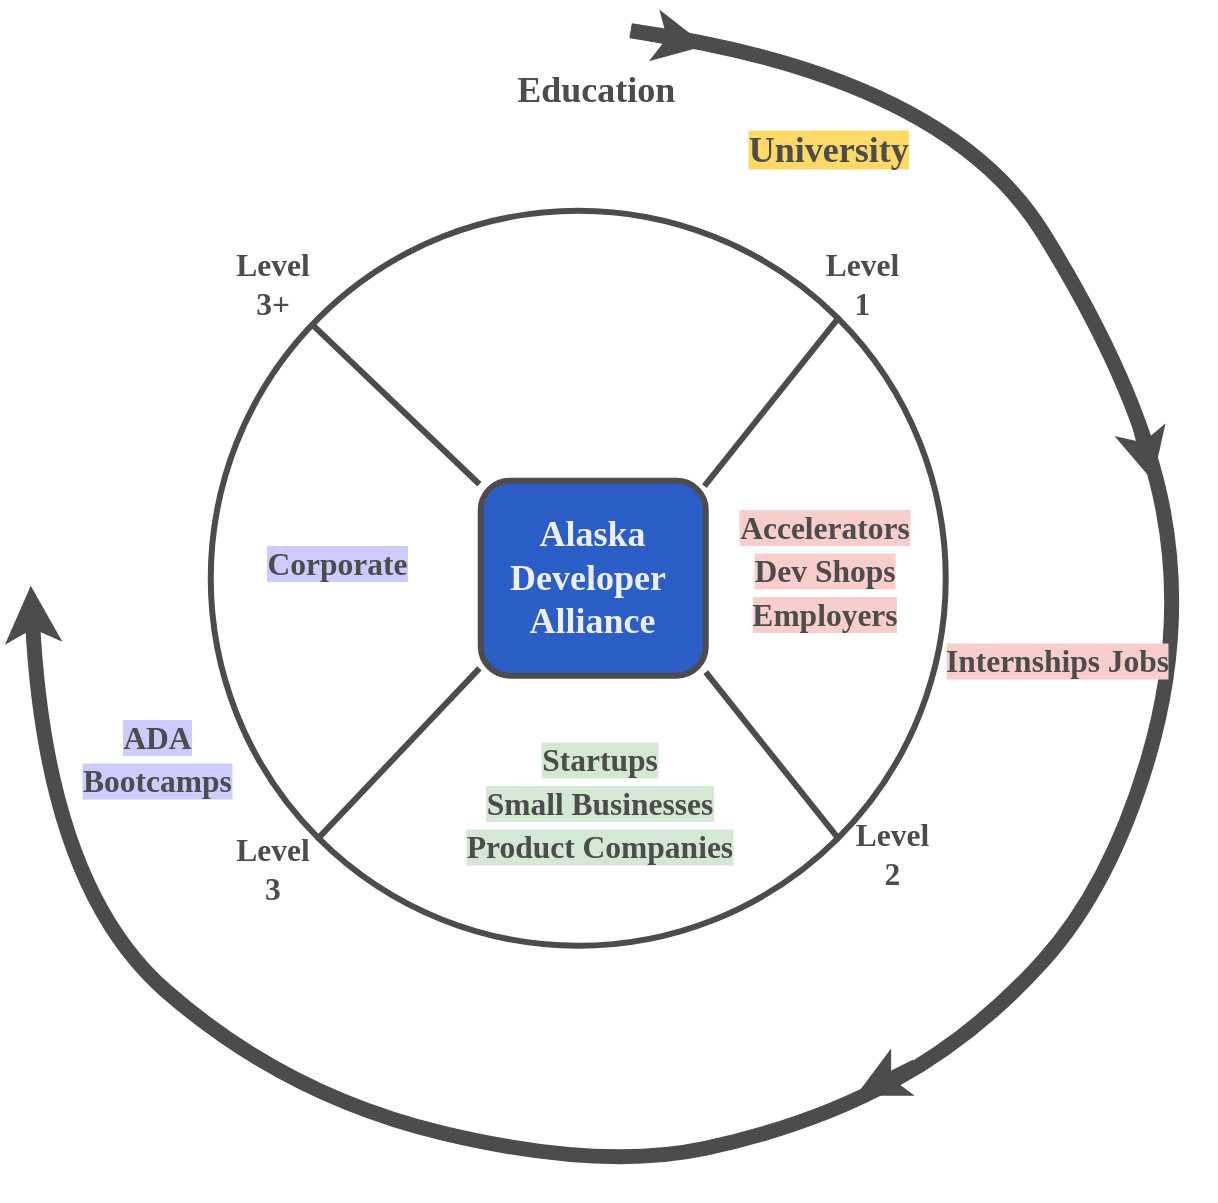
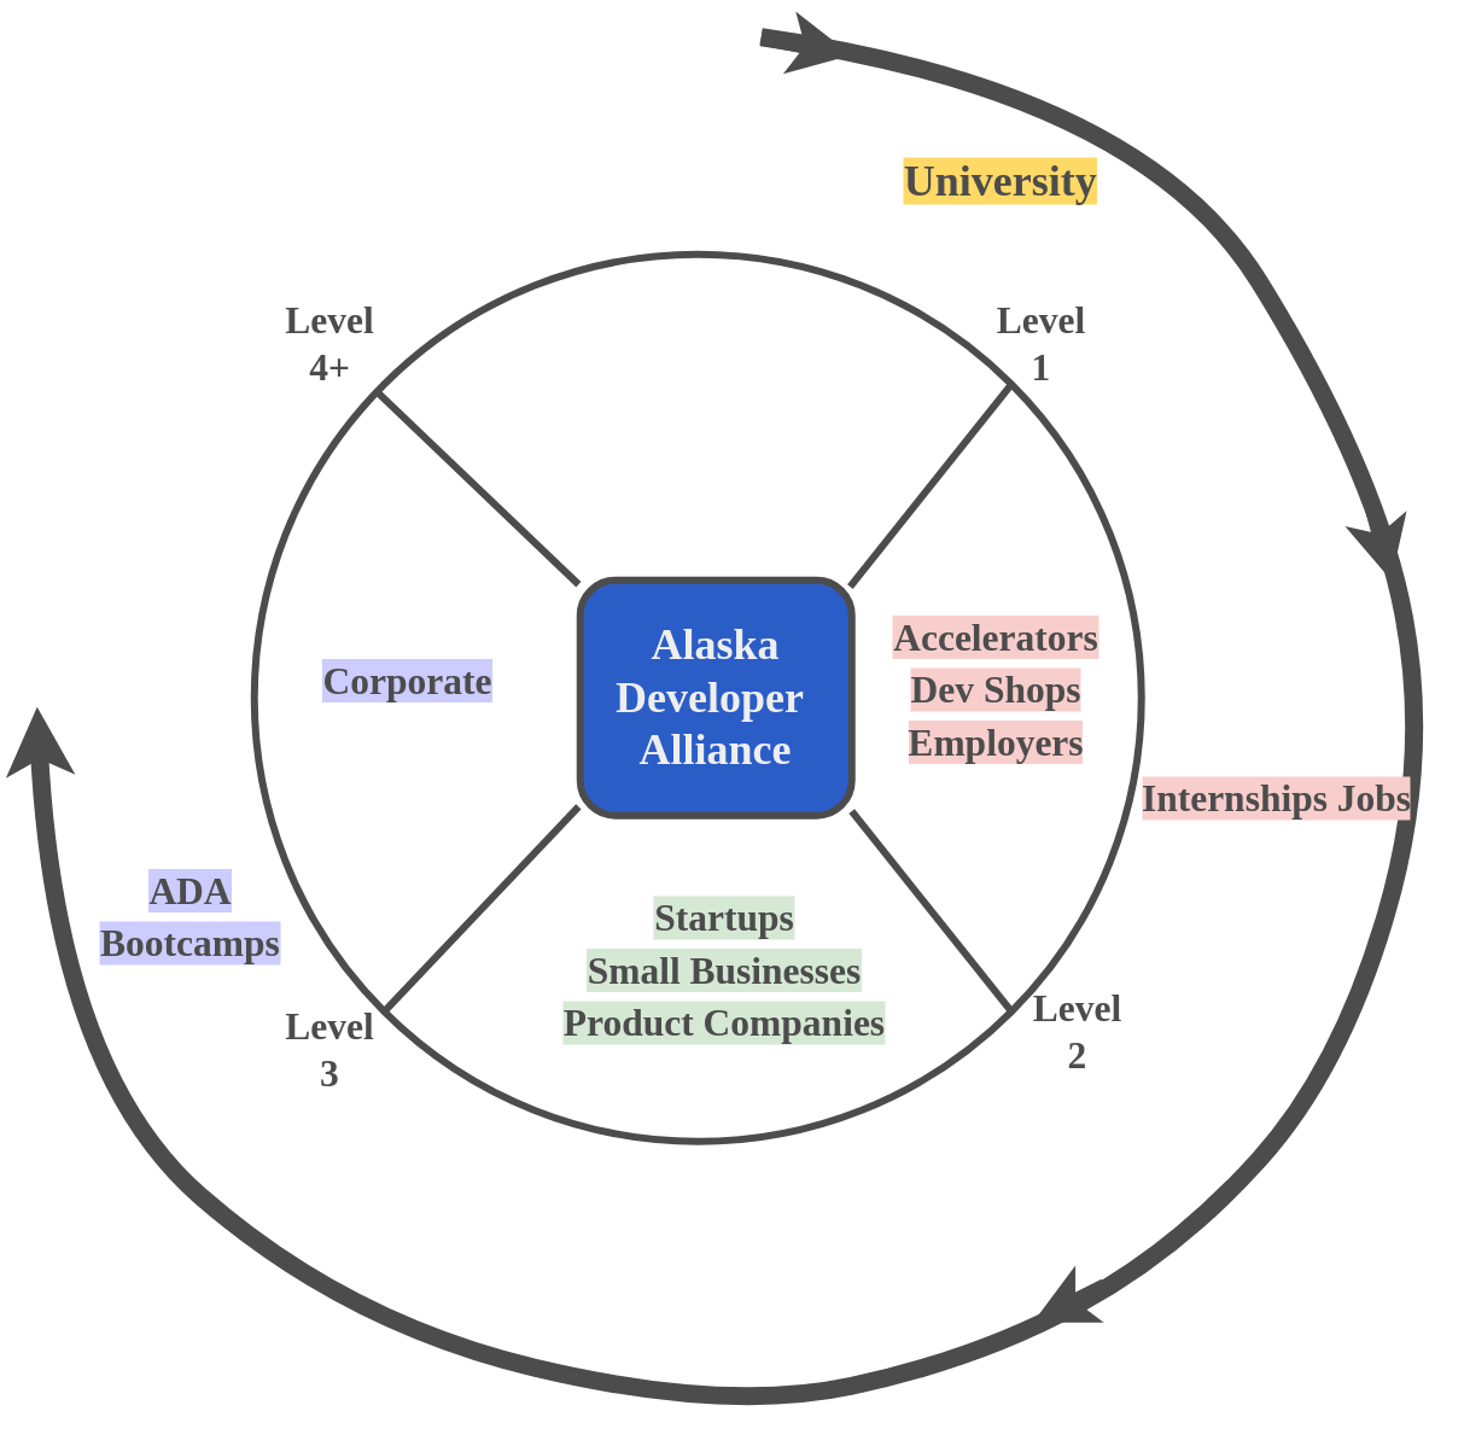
  <mxCell id="0" />
  <mxCell id="1" parent="0" />
  <mxCell id="2" value="" style="ellipse;whiteSpace=wrap;html=1;aspect=fixed;strokeWidth=4;strokeColor=#4c4c4c;" vertex="1" parent="1"><mxGeometry x="140" y="140" width="490" height="490" as="geometry" /></mxCell>
  <mxCell id="3" value="&lt;font style=&quot;font-size: 24px&quot; color=&quot;#eeeeee&quot;&gt;&lt;b&gt;Alaska&lt;br&gt;Developer&amp;nbsp;&lt;br&gt;Alliance&lt;/b&gt;&lt;/font&gt;" style="whiteSpace=wrap;html=1;fontFamily=Montserrat;strokeWidth=4;strokeColor=#4c4c4c;fillColor=#2b5dc7;rounded=1;" vertex="1" parent="1"><mxGeometry x="320" y="320" width="150" height="130" as="geometry" /></mxCell>
  <mxCell id="4" value="" style="endArrow=none;html=1;fontFamily=consolas;entryX=-0.006;entryY=0.018;entryDx=0;entryDy=0;entryPerimeter=0;strokeWidth=4;strokeColor=#4c4c4c;" edge="1" parent="1" source="2" target="3"><mxGeometry width="50" height="50" relative="1" as="geometry"><mxPoint x="140" y="720" as="sourcePoint" /><mxPoint x="190" y="670" as="targetPoint" /></mxGeometry></mxCell>
  <mxCell id="5" value="" style="endArrow=none;html=1;fontFamily=consolas;entryX=0.994;entryY=0.027;entryDx=0;entryDy=0;entryPerimeter=0;strokeWidth=4;strokeColor=#4c4c4c;exitX=1;exitY=0;exitDx=0;exitDy=0;" edge="1" parent="1" source="2" target="3"><mxGeometry width="50" height="50" relative="1" as="geometry"><mxPoint x="206.38" y="238.644" as="sourcePoint" /><mxPoint x="319" y="332" as="targetPoint" /></mxGeometry></mxCell>
  <mxCell id="6" value="" style="endArrow=none;html=1;fontFamily=consolas;strokeWidth=4;strokeColor=#4c4c4c;exitX=1;exitY=0.982;exitDx=0;exitDy=0;exitPerimeter=0;entryX=1;entryY=1;entryDx=0;entryDy=0;" edge="1" parent="1" source="3" target="2"><mxGeometry width="50" height="50" relative="1" as="geometry"><mxPoint x="483" y="501" as="sourcePoint" /><mxPoint x="610.191" y="555.51" as="targetPoint" /></mxGeometry></mxCell>
  <mxCell id="7" value="" style="endArrow=none;html=1;fontFamily=consolas;strokeWidth=4;strokeColor=#4c4c4c;entryX=0;entryY=1;entryDx=0;entryDy=0;exitX=-0.006;exitY=0.962;exitDx=0;exitDy=0;exitPerimeter=0;" edge="1" parent="1" source="3" target="2"><mxGeometry width="50" height="50" relative="1" as="geometry"><mxPoint x="310" y="429" as="sourcePoint" /><mxPoint x="587" y="555" as="targetPoint" /></mxGeometry></mxCell>
  <mxCell id="8" value="" style="curved=1;endArrow=classic;html=1;strokeColor=#4c4c4c;strokeWidth=10;fontFamily=consolas;startArrow=none;startFill=0;" edge="1" parent="1"><mxGeometry width="50" height="50" relative="1" as="geometry"><mxPoint x="420" y="20" as="sourcePoint" /><mxPoint x="20" y="390" as="targetPoint" /><Array as="points"><mxPoint x="630" y="50" /><mxPoint x="760" y="260" /><mxPoint x="790" y="420" /><mxPoint x="740" y="590" /><mxPoint x="650" y="690" /><mxPoint x="540" y="750" /><mxPoint x="400" y="780" /><mxPoint x="190" y="730" /><mxPoint x="30" y="590" /></Array></mxGeometry></mxCell>
  <mxCell id="9" value="&lt;font face=&quot;Montserrat&quot; style=&quot;font-size: 24px&quot; color=&quot;#4c4c4c&quot;&gt;&lt;b style=&quot;font-size: 21px&quot;&gt;&lt;span style=&quot;background-color: rgb(248 , 206 , 204)&quot;&gt;Accelerators&lt;br&gt;Dev Shops&lt;br&gt;Employers&lt;/span&gt;&lt;br&gt;&lt;/b&gt;&lt;/font&gt;" style="text;html=1;strokeColor=none;fillColor=none;align=center;verticalAlign=middle;whiteSpace=wrap;rounded=0;fontFamily=consolas;" vertex="1" parent="1"><mxGeometry x="470" y="325" width="160" height="110" as="geometry" /></mxCell>
  <mxCell id="10" value="&lt;font face=&quot;Montserrat&quot; style=&quot;font-size: 24px&quot; color=&quot;#4c4c4c&quot;&gt;&lt;b style=&quot;font-size: 21px&quot;&gt;&lt;span style=&quot;background-color: rgb(204 , 204 , 255)&quot;&gt;Corporate&lt;/span&gt;&lt;br&gt;&lt;/b&gt;&lt;/font&gt;" style="text;html=1;strokeColor=none;fillColor=none;align=center;verticalAlign=middle;whiteSpace=wrap;rounded=0;fontFamily=consolas;" vertex="1" parent="1"><mxGeometry x="170" y="320" width="110" height="110" as="geometry" /></mxCell>
  <mxCell id="11" value="&lt;font face=&quot;Montserrat&quot; style=&quot;font-size: 24px&quot; color=&quot;#4c4c4c&quot;&gt;&lt;b style=&quot;font-size: 21px&quot;&gt;&lt;span style=&quot;background-color: rgb(213 , 232 , 212)&quot;&gt;Startups&lt;br&gt;Small Businesses&lt;br&gt;Product Companies&lt;/span&gt;&lt;br&gt;&lt;/b&gt;&lt;/font&gt;" style="text;html=1;strokeColor=none;fillColor=none;align=center;verticalAlign=middle;whiteSpace=wrap;rounded=0;fontFamily=consolas;" vertex="1" parent="1"><mxGeometry x="290" y="480" width="220" height="110" as="geometry" /></mxCell>
- <mxCell id="12" value="&lt;font face=&quot;Montserrat&quot; style=&quot;font-size: 24px&quot; color=&quot;#4c4c4c&quot;&gt;&lt;b&gt;Education&lt;/b&gt;&lt;/font&gt;" style="text;html=1;strokeColor=none;fillColor=none;align=center;verticalAlign=middle;whiteSpace=wrap;rounded=0;fontFamily=consolas;" vertex="1" parent="1"><mxGeometry x="325" y="50" width="145" height="20" as="geometry" /></mxCell>
  <mxCell id="13" value="" style="endArrow=classic;html=1;strokeColor=#4c4c4c;strokeWidth=9;fontFamily=consolas;endFill=1;" edge="1" parent="1"><mxGeometry width="50" height="50" relative="1" as="geometry"><mxPoint x="420" y="20" as="sourcePoint" /><mxPoint x="470" y="30" as="targetPoint" /></mxGeometry></mxCell>
  <mxCell id="14" value="" style="endArrow=classic;html=1;strokeColor=#4c4c4c;strokeWidth=9;fontFamily=consolas;endFill=1;" edge="1" parent="1"><mxGeometry width="50" height="50" relative="1" as="geometry"><mxPoint x="758" y="280" as="sourcePoint" /><mxPoint x="768" y="320" as="targetPoint" /></mxGeometry></mxCell>
  <mxCell id="15" value="" style="endArrow=classic;html=1;strokeColor=#4c4c4c;strokeWidth=9;fontFamily=consolas;endFill=1;" edge="1" parent="1"><mxGeometry width="50" height="50" relative="1" as="geometry"><mxPoint x="610" y="710" as="sourcePoint" /><mxPoint x="570" y="730" as="targetPoint" /></mxGeometry></mxCell>
  <mxCell id="16" value="&lt;font face=&quot;Montserrat&quot; style=&quot;font-size: 21px&quot; color=&quot;#4c4c4c&quot;&gt;&lt;b&gt;Level&lt;br&gt;1&lt;/b&gt;&lt;/font&gt;" style="text;html=1;strokeColor=none;fillColor=none;align=center;verticalAlign=middle;whiteSpace=wrap;rounded=0;fontFamily=consolas;" vertex="1" parent="1"><mxGeometry x="520" y="180" width="110" height="20" as="geometry" /></mxCell>
  <mxCell id="17" value="&lt;font face=&quot;Montserrat&quot; style=&quot;font-size: 21px&quot; color=&quot;#4c4c4c&quot;&gt;&lt;b&gt;Level&lt;br&gt;2&lt;br&gt;&lt;/b&gt;&lt;/font&gt;" style="text;html=1;strokeColor=none;fillColor=none;align=center;verticalAlign=middle;whiteSpace=wrap;rounded=0;fontFamily=consolas;" vertex="1" parent="1"><mxGeometry x="540" y="560" width="110" height="20" as="geometry" /></mxCell>
  <mxCell id="18" value="&lt;font face=&quot;Montserrat&quot; style=&quot;font-size: 21px&quot; color=&quot;#4c4c4c&quot;&gt;&lt;b&gt;Level&lt;br&gt;3&lt;br&gt;&lt;/b&gt;&lt;/font&gt;" style="text;html=1;strokeColor=none;fillColor=none;align=center;verticalAlign=middle;whiteSpace=wrap;rounded=0;fontFamily=consolas;" vertex="1" parent="1"><mxGeometry x="127" y="570" width="110" height="20" as="geometry" /></mxCell>
- <mxCell id="19" value="&lt;font face=&quot;Montserrat&quot; style=&quot;font-size: 21px&quot; color=&quot;#4c4c4c&quot;&gt;&lt;b&gt;Level&lt;br&gt;3+&lt;br&gt;&lt;/b&gt;&lt;/font&gt;" style="text;html=1;strokeColor=none;fillColor=none;align=center;verticalAlign=middle;whiteSpace=wrap;rounded=0;fontFamily=consolas;" vertex="1" parent="1"><mxGeometry x="127" y="180" width="110" height="20" as="geometry" /></mxCell>
+ <mxCell id="19" value="&lt;font face=&quot;Montserrat&quot; style=&quot;font-size: 21px&quot; color=&quot;#4c4c4c&quot;&gt;&lt;b&gt;Level&lt;br&gt;4+&lt;br&gt;&lt;/b&gt;&lt;/font&gt;" style="text;html=1;strokeColor=none;fillColor=none;align=center;verticalAlign=middle;whiteSpace=wrap;rounded=0;fontFamily=consolas;" vertex="1" parent="1"><mxGeometry x="127" y="180" width="110" height="20" as="geometry" /></mxCell>
  <mxCell id="20" value="&lt;font face=&quot;Montserrat&quot; style=&quot;font-size: 24px&quot; color=&quot;#4c4c4c&quot;&gt;&lt;b style=&quot;background-color: rgb(255 , 217 , 102)&quot;&gt;University&lt;/b&gt;&lt;/font&gt;" style="text;html=1;strokeColor=none;fillColor=none;align=center;verticalAlign=middle;whiteSpace=wrap;rounded=0;fontFamily=consolas;fontColor=#FFD966;" vertex="1" parent="1"><mxGeometry x="480" y="90" width="145" height="20" as="geometry" /></mxCell>
  <mxCell id="21" value="&lt;font face=&quot;Montserrat&quot; style=&quot;font-size: 24px&quot; color=&quot;#4c4c4c&quot;&gt;&lt;b style=&quot;font-size: 21px&quot;&gt;&lt;span style=&quot;background-color: rgb(248 , 206 , 204)&quot;&gt;Internships Jobs&lt;/span&gt;&lt;br&gt;&lt;/b&gt;&lt;/font&gt;" style="text;html=1;strokeColor=none;fillColor=none;align=center;verticalAlign=middle;whiteSpace=wrap;rounded=0;fontFamily=consolas;" vertex="1" parent="1"><mxGeometry x="625" y="385" width="160" height="110" as="geometry" /></mxCell>
  <mxCell id="22" value="&lt;font face=&quot;Montserrat&quot; style=&quot;font-size: 24px&quot; color=&quot;#4c4c4c&quot;&gt;&lt;b style=&quot;font-size: 21px&quot;&gt;&lt;span style=&quot;background-color: rgb(204 , 204 , 255)&quot;&gt;ADA Bootcamps&lt;/span&gt;&lt;br&gt;&lt;/b&gt;&lt;/font&gt;" style="text;html=1;strokeColor=none;fillColor=none;align=center;verticalAlign=middle;whiteSpace=wrap;rounded=0;fontFamily=consolas;" vertex="1" parent="1"><mxGeometry x="50" y="450" width="110" height="110" as="geometry" /></mxCell>
